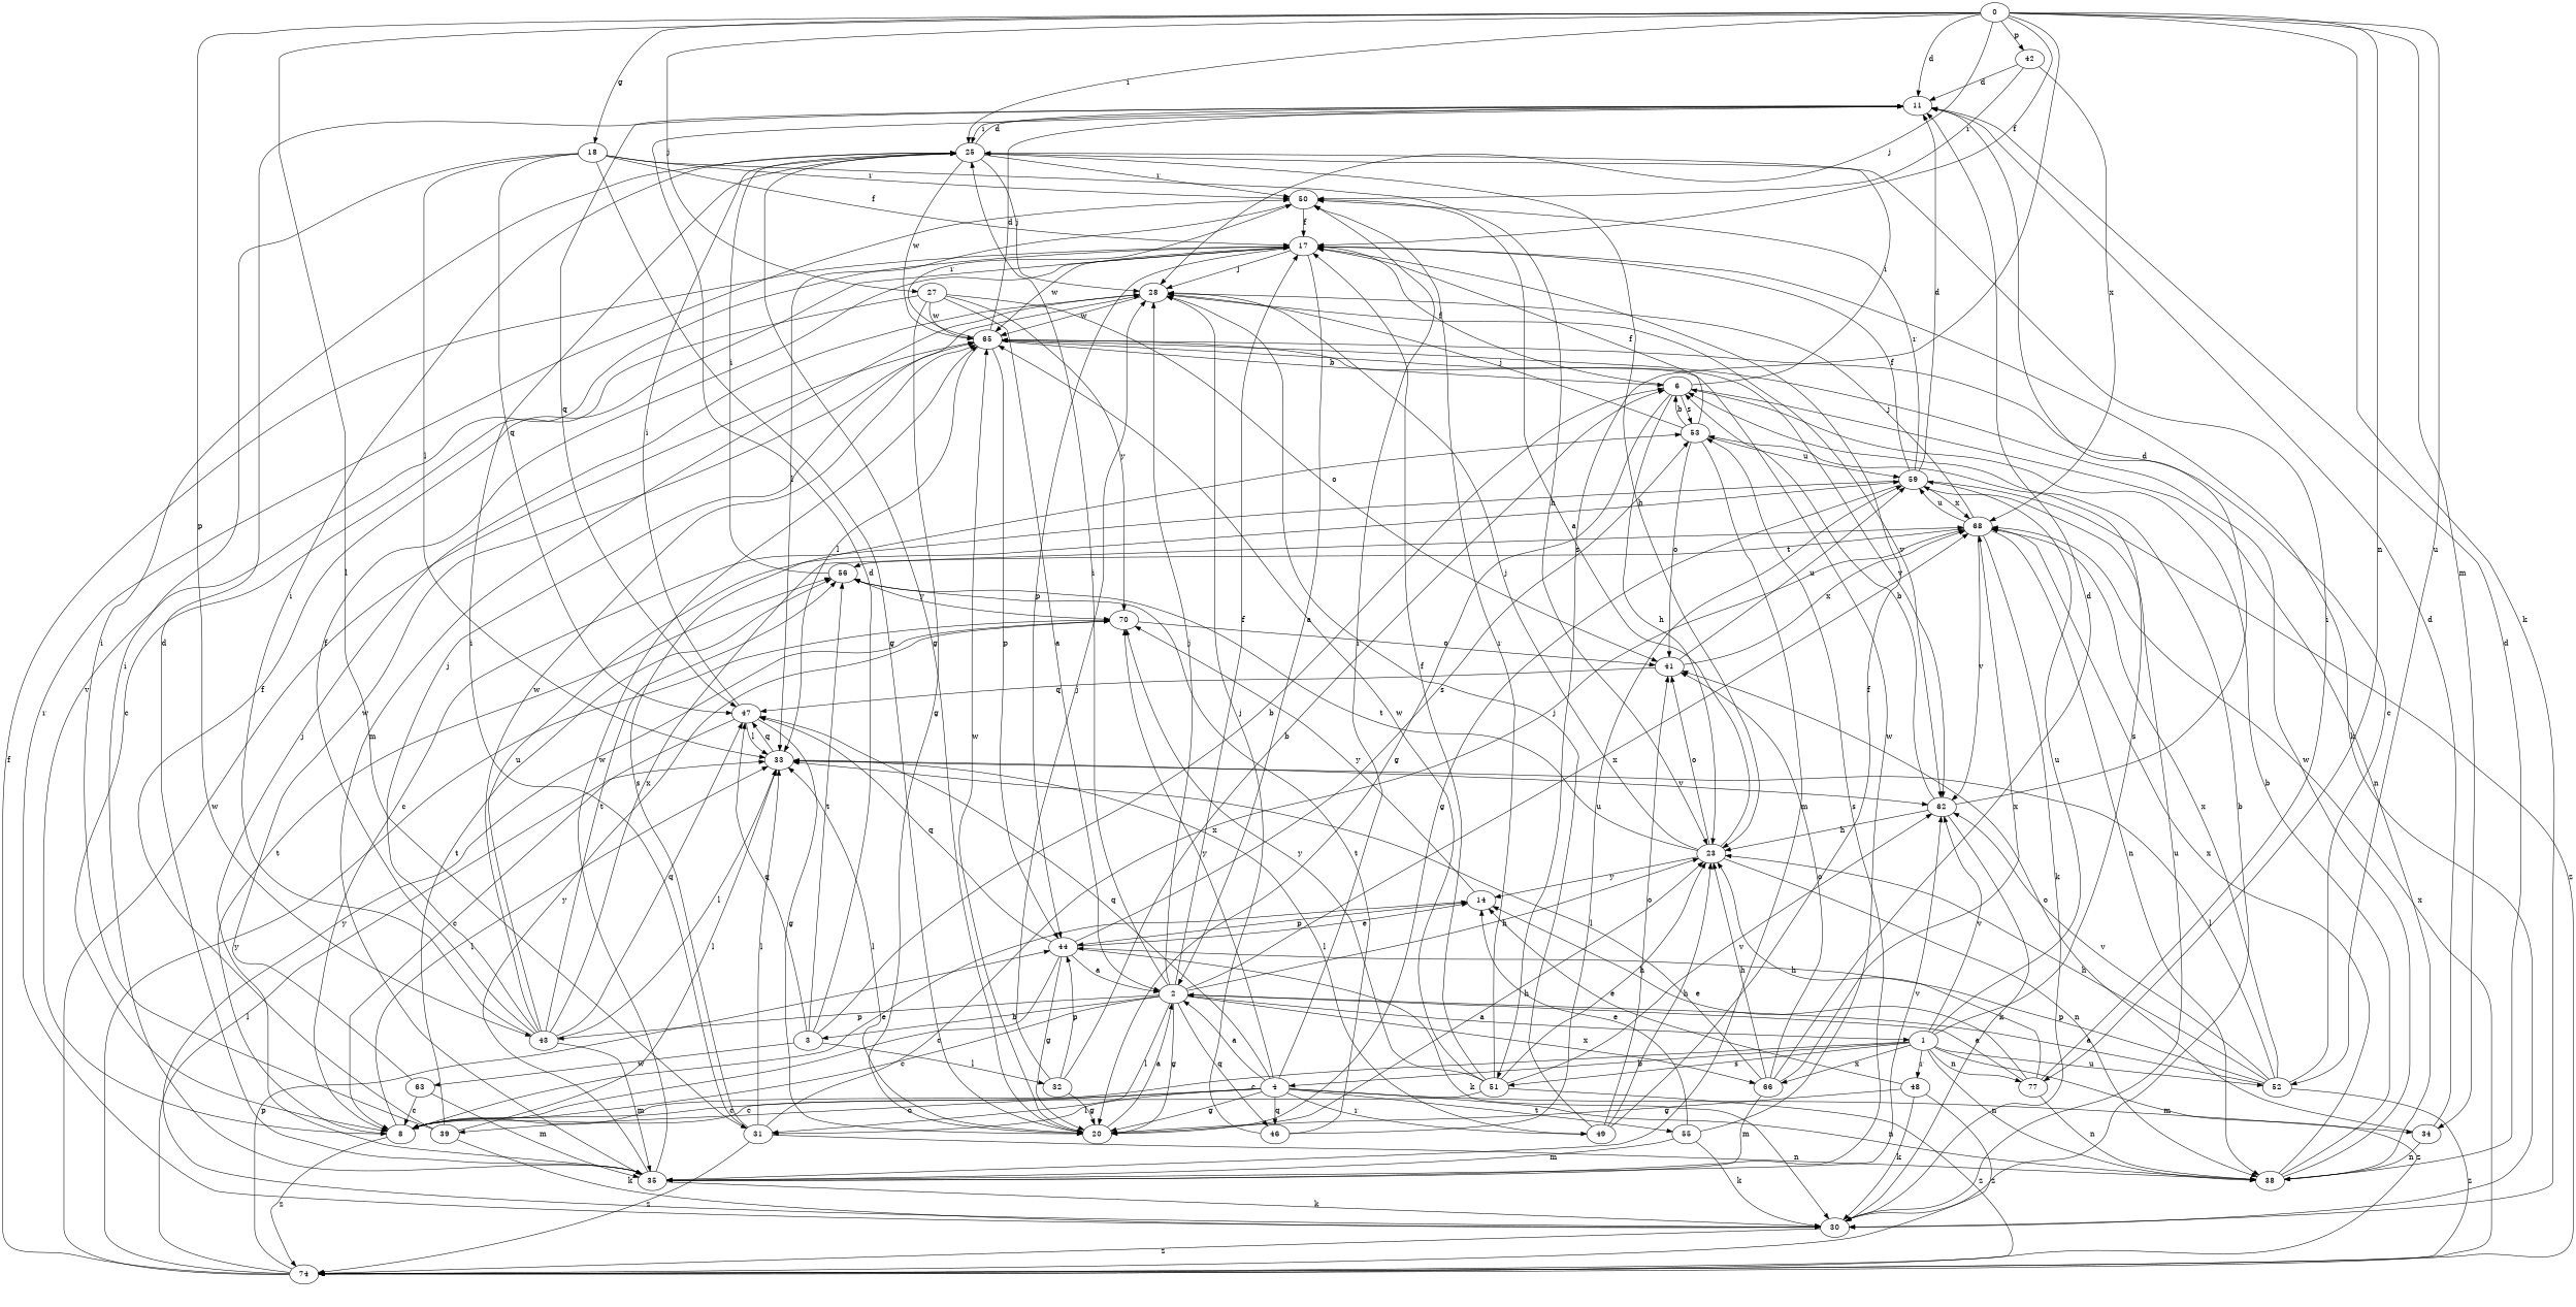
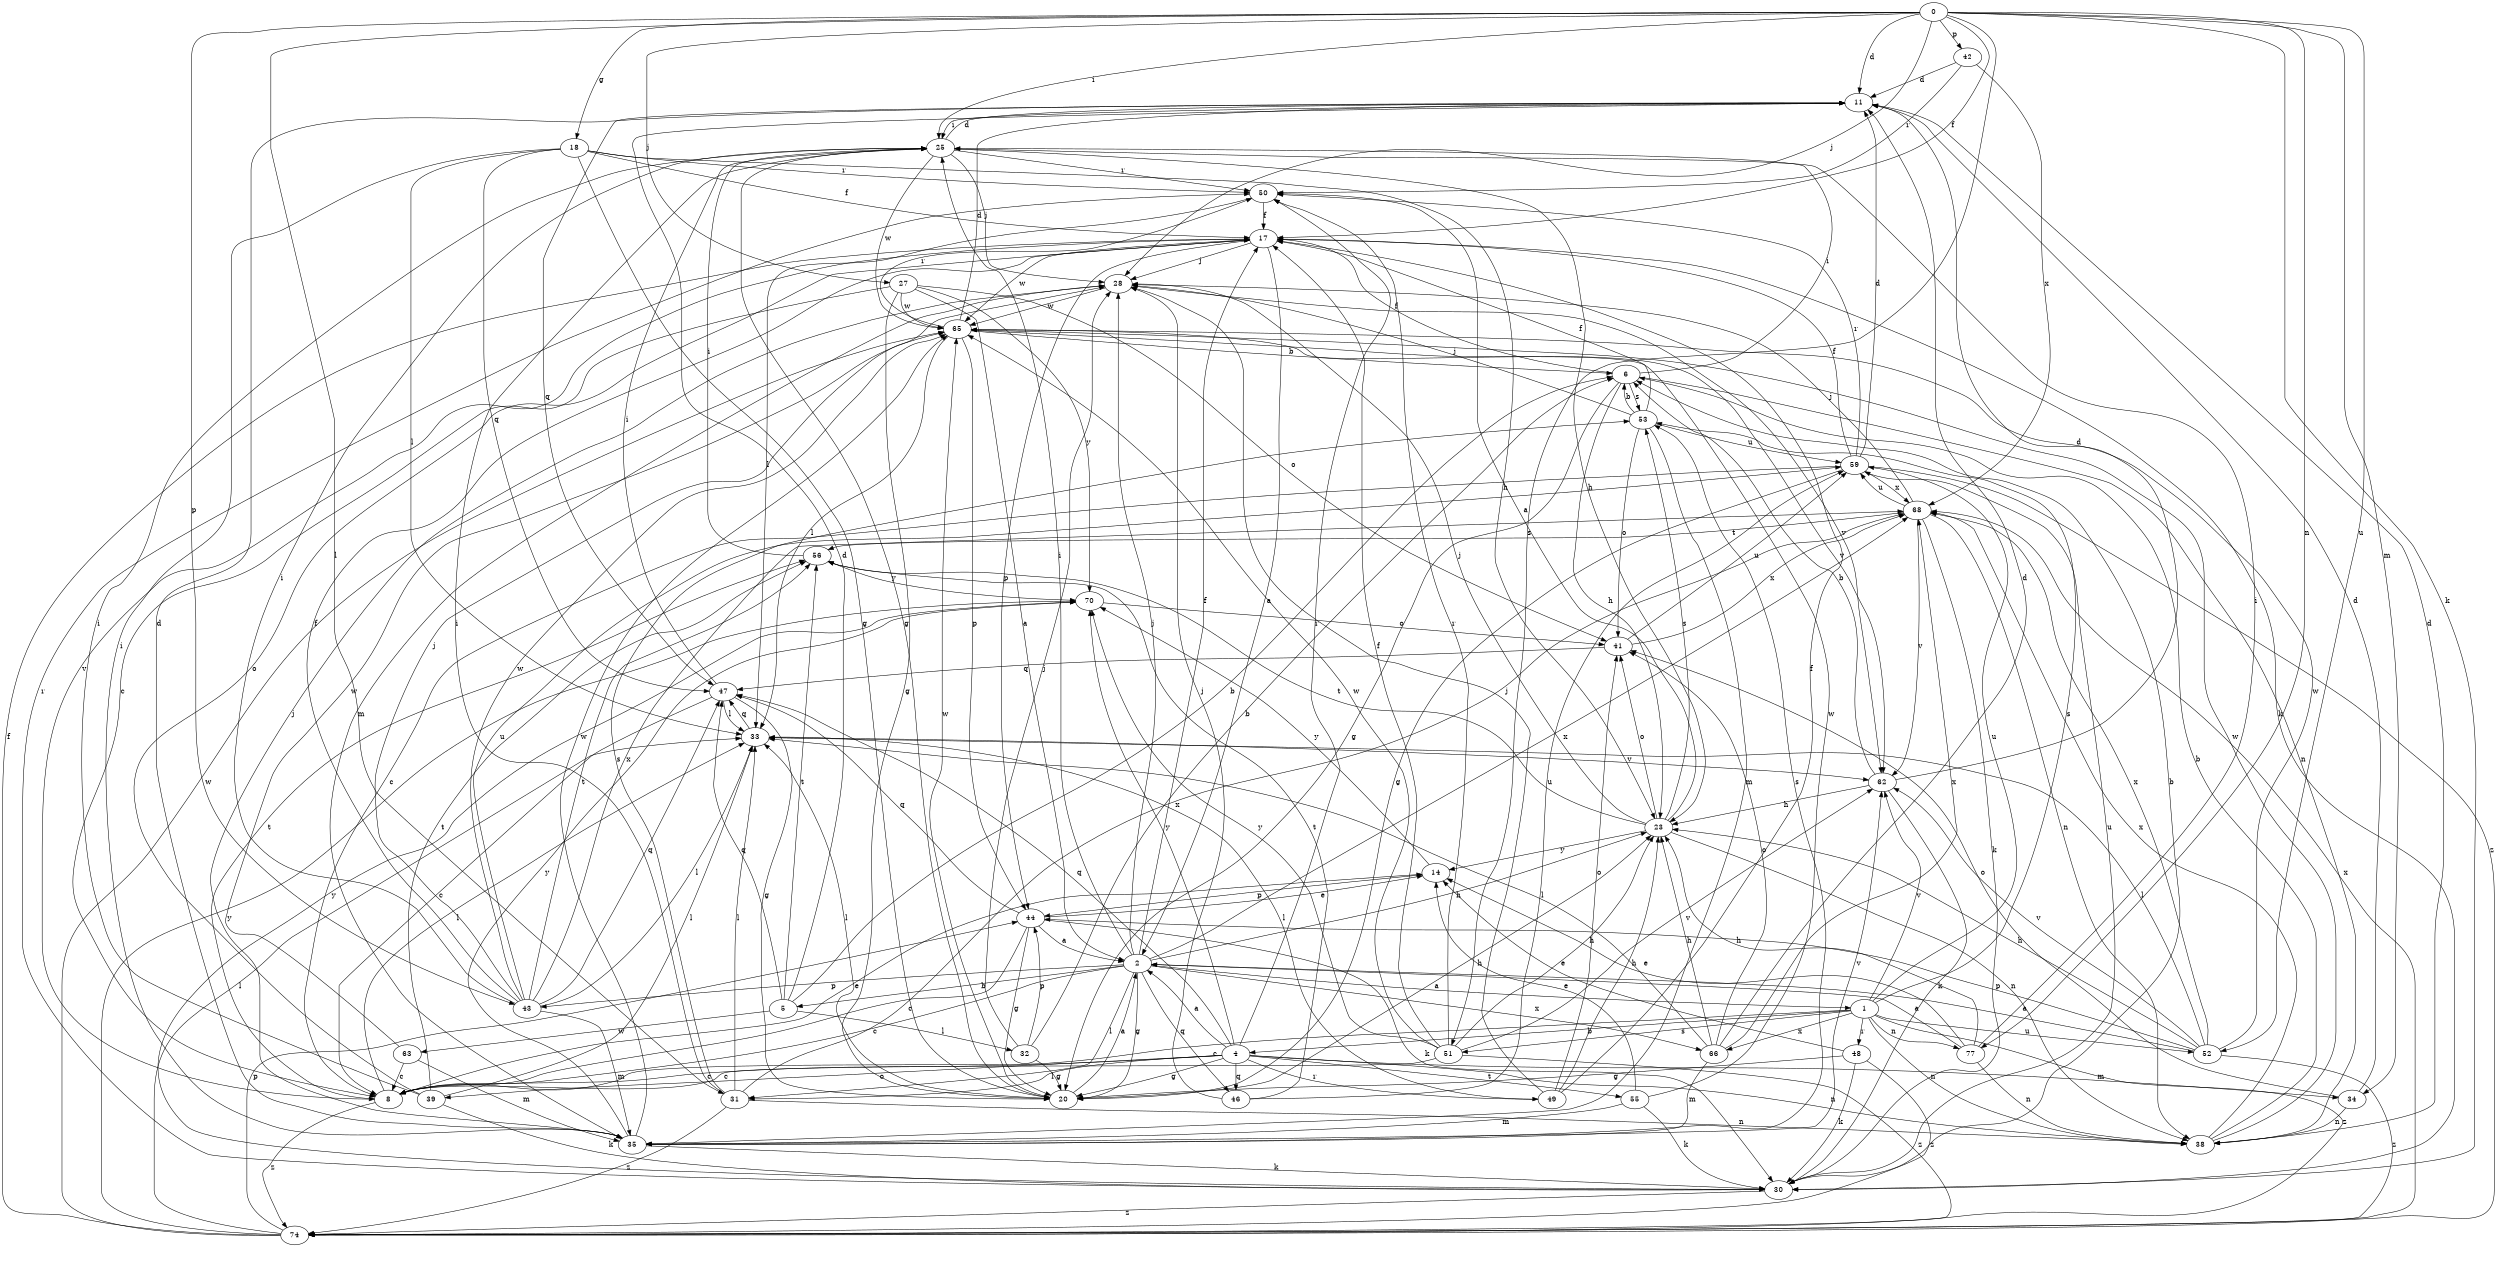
  strict digraph {
    0
    11
    17
    18
    25
    27
    28
    30
    31
    34
    n11 [label=77]
    42
    43
    51
    n15 [label=52]
    47
    8
    2
    44
    65
    20
    23
    50
    33
    35
    70
    41
    62
    59
    74
    6
    38
    53
    68
    14
    56
    1
    4
    48
    n40 [label=66]
    46
    39
    49
    55
-   5 [label=3]
+   5
    32
    63
    0 -> 11 [label=d]
    0 -> 17 [label=f]
    0 -> 18 [label=g]
    0 -> 25 [label=i]
    0 -> 27 [label=j]
    0 -> 28 [label=j]
    0 -> 30 [label=k]
    0 -> 31 [label=l]
    0 -> 34 [label=m]
    0 -> n11 [label=n]
    0 -> 42 [label=p]
    0 -> 43 [label=p]
    0 -> 51 [label=s]
    0 -> n15 [label=u]
    11 -> 25 [label=i]
    11 -> 47 [label=q]
    17 -> 28 [label=j]
    17 -> 30 [label=k]
    17 -> 8 [label=v]
    17 -> 2 [label=a]
    17 -> 44 [label=p]
    17 -> 65 [label=w]
    18 -> 17 [label=f]
    18 -> 47 [label=q]
    18 -> 20 [label=g]
    18 -> 23 [label=h]
    18 -> 50 [label=r]
    18 -> 33 [label=l]
    18 -> 35 [label=i]
    25 -> 11 [label=d]
    25 -> 28 [label=j]
    25 -> 65 [label=w]
    25 -> 20 [label=g]
    25 -> 23 [label=h]
    25 -> 50 [label=r]
    27 -> 8 [label=c]
    27 -> 2 [label=a]
    27 -> 65 [label=w]
    27 -> 20 [label=g]
    27 -> 70 [label=y]
    27 -> 41 [label=o]
    28 -> 65 [label=w]
    28 -> 35 [label=m]
    28 -> 62 [label=v]
    30 -> 50 [label=r]
    30 -> 70 [label=y]
    30 -> 59 [label=u]
    30 -> 74 [label=z]
    30 -> 6 [label=b]
    31 -> 25 [label=i]
    31 -> 33 [label=l]
    31 -> 74 [label=z]
    31 -> 38 [label=n]
    31 -> 53 [label=s]
    31 -> 68 [label=x]
    34 -> 11 [label=d]
    34 -> 41 [label=o]
    34 -> 38 [label=n]
    n11 -> 25 [label=i]
    n11 -> 2 [label=a]
    n11 -> 23 [label=h]
    n11 -> 38 [label=n]
    n11 -> 14 [label=e]
    42 -> 11 [label=d]
    42 -> 50 [label=r]
    42 -> 68 [label=x]
    43 -> 17 [label=f]
    43 -> 25 [label=i]
    43 -> 28 [label=j]
    43 -> 47 [label=q]
    43 -> 65 [label=w]
    43 -> 33 [label=l]
    43 -> 35 [label=m]
    43 -> 59 [label=u]
    43 -> 68 [label=x]
    43 -> 56 [label=t]
    51 -> 17 [label=f]
    51 -> 8 [label=c]
    51 -> 65 [label=w]
    51 -> 23 [label=h]
    51 -> 50 [label=r]
    51 -> 70 [label=y]
    51 -> 62 [label=v]
    51 -> 74 [label=z]
    n15 -> 2 [label=a]
    n15 -> 44 [label=p]
-   n15 -> 65 [label=c]
+   n15 -> 65 [label=w]
    n15 -> 23 [label=h]
    n15 -> 33 [label=l]
    n15 -> 62 [label=v]
    n15 -> 74 [label=z]
    n15 -> 68 [label=x]
    47 -> 25 [label=i]
    47 -> 8 [label=c]
    47 -> 20 [label=g]
    47 -> 33 [label=l]
    8 -> 33 [label=l]
    8 -> 74 [label=z]
    8 -> 14 [label=e]
    8 -> 56 [label=t]
    2 -> 17 [label=f]
    2 -> 25 [label=i]
    2 -> 28 [label=j]
    2 -> 31 [label=l]
    2 -> 43 [label=p]
    2 -> 8 [label=c]
    2 -> 20 [label=g]
    2 -> 23 [label=h]
    2 -> 68 [label=x]
    2 -> 1 [label=a]
    2 -> n40 [label=x]
    2 -> 46 [label=q]
    2 -> 5 [label=b]
    44 -> 30 [label=k]
    44 -> 47 [label=q]
    44 -> 8 [label=c]
    44 -> 2 [label=a]
    44 -> 20 [label=g]
    44 -> 14 [label=e]
    65 -> 11 [label=d]
    65 -> 44 [label=p]
    65 -> 50 [label=r]
    65 -> 33 [label=l]
    65 -> 62 [label=v]
    65 -> 6 [label=b]
    20 -> 2 [label=a]
    20 -> 65 [label=w]
    20 -> 23 [label=h]
    20 -> 33 [label=l]
    23 -> 28 [label=j]
    23 -> 50 [label=a]
    23 -> 41 [label=o]
    23 -> 38 [label=n]
-   44 -> 53 [label=s]
+   23 -> 53 [label=s]
    23 -> 14 [label=y]
    23 -> 56 [label=t]
    50 -> 17 [label=f]
    50 -> 33 [label=l]
    33 -> 47 [label=q]
    33 -> 62 [label=v]
    35 -> 11 [label=d]
    35 -> 28 [label=j]
    35 -> 30 [label=k]
    35 -> 65 [label=w]
    35 -> 70 [label=y]
    35 -> 62 [label=v]
    35 -> 53 [label=s]
    70 -> 41 [label=o]
    41 -> 47 [label=q]
    41 -> 59 [label=u]
    41 -> 68 [label=x]
    62 -> 11 [label=d]
    62 -> 30 [label=k]
    62 -> 23 [label=h]
    62 -> 6 [label=b]
    59 -> 11 [label=d]
    59 -> 17 [label=f]
    59 -> 8 [label=c]
    59 -> 20 [label=g]
    59 -> 50 [label=r]
    59 -> 74 [label=z]
    59 -> 68 [label=x]
    74 -> 17 [label=f]
    74 -> 44 [label=p]
    74 -> 65 [label=w]
    74 -> 33 [label=l]
    74 -> 70 [label=y]
    74 -> 68 [label=x]
    6 -> 17 [label=f]
    6 -> 25 [label=i]
    6 -> 20 [label=g]
    6 -> 23 [label=h]
    6 -> 38 [label=n]
    6 -> 53 [label=s]
    38 -> 11 [label=d]
    38 -> 65 [label=w]
    38 -> 6 [label=b]
    38 -> 68 [label=x]
    53 -> 17 [label=f]
    53 -> 28 [label=j]
    53 -> 35 [label=m]
    53 -> 41 [label=o]
    53 -> 59 [label=u]
    53 -> 6 [label=b]
    68 -> 28 [label=j]
    68 -> 30 [label=k]
    68 -> 62 [label=v]
    68 -> 59 [label=u]
    68 -> 38 [label=n]
    68 -> 56 [label=t]
    14 -> 44 [label=p]
    14 -> 70 [label=y]
    56 -> 25 [label=i]
    56 -> 70 [label=y]
    1 -> n11 [label=n]
    1 -> 51 [label=s]
    1 -> n15 [label=u]
    1 -> 8 [label=c]
    1 -> 62 [label=v]
    1 -> 59 [label=u]
    1 -> 74 [label=z]
    1 -> 38 [label=n]
    1 -> 53 [label=s]
    1 -> 4 [label=b]
    1 -> 48 [label=r]
    1 -> n40 [label=x]
    4 -> 31 [label=l]
    4 -> 34 [label=m]
    4 -> 47 [label=q]
    4 -> 8 [label=c]
    4 -> 2 [label=a]
    4 -> 20 [label=g]
    4 -> 50 [label=r]
    4 -> 70 [label=y]
    4 -> 38 [label=n]
    4 -> 46 [label=q]
    4 -> 39 [label=o]
    4 -> 49 [label=r]
    4 -> 55 [label=t]
    48 -> 30 [label=k]
    48 -> 20 [label=g]
    48 -> 74 [label=z]
    48 -> 14 [label=e]
    n40 -> 11 [label=d]
    n40 -> 23 [label=h]
    n40 -> 33 [label=l]
    n40 -> 35 [label=m]
    n40 -> 41 [label=o]
    n40 -> 68 [label=x]
    46 -> 28 [label=j]
    46 -> 59 [label=u]
    46 -> 56 [label=t]
-   39 -> 17 [label=f]
+   39 -> 17 [label=o]
    39 -> 25 [label=i]
    39 -> 30 [label=k]
    39 -> 33 [label=l]
    39 -> 56 [label=t]
    49 -> 17 [label=f]
    49 -> 28 [label=j]
    49 -> 23 [label=h]
    49 -> 33 [label=l]
    49 -> 41 [label=o]
    55 -> 30 [label=k]
    55 -> 65 [label=w]
    55 -> 35 [label=m]
    55 -> 14 [label=e]
    5 -> 11 [label=d]
    5 -> 47 [label=q]
    5 -> 6 [label=b]
    5 -> 56 [label=t]
    5 -> 32 [label=l]
    5 -> 63 [label=w]
    32 -> 28 [label=j]
    32 -> 44 [label=p]
    32 -> 20 [label=g]
    32 -> 6 [label=b]
    63 -> 8 [label=c]
    63 -> 65 [label=w]
    63 -> 35 [label=m]
  }
